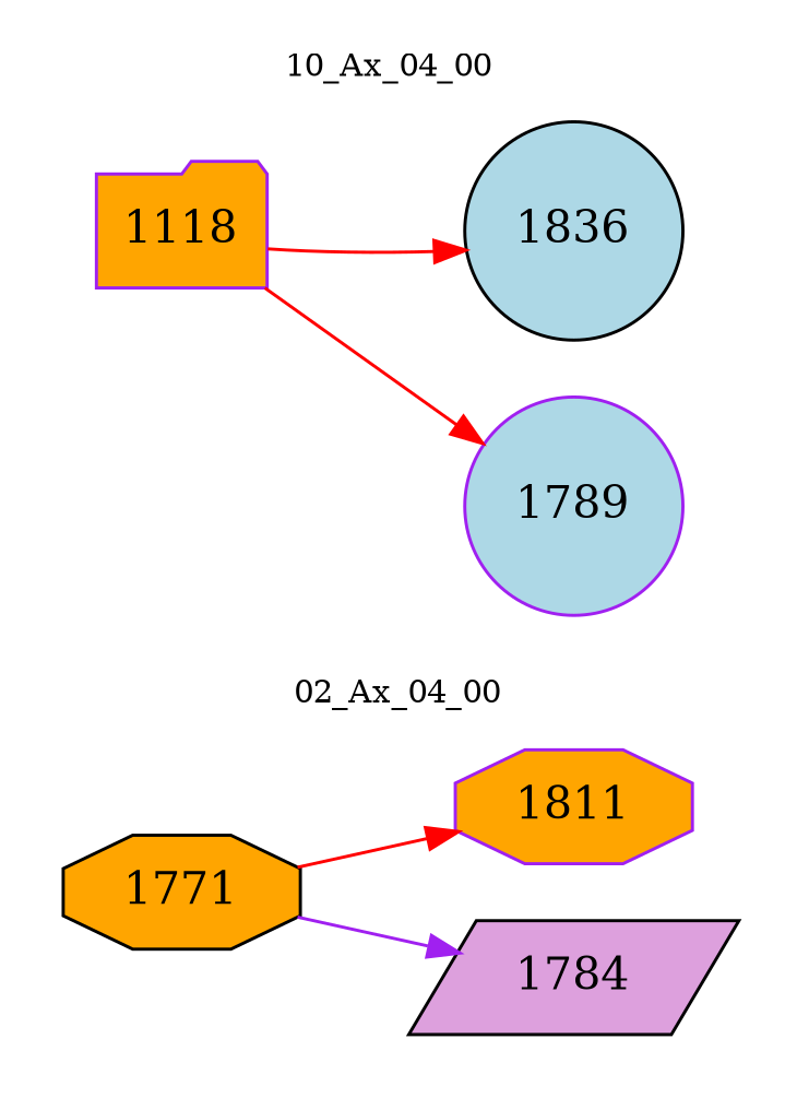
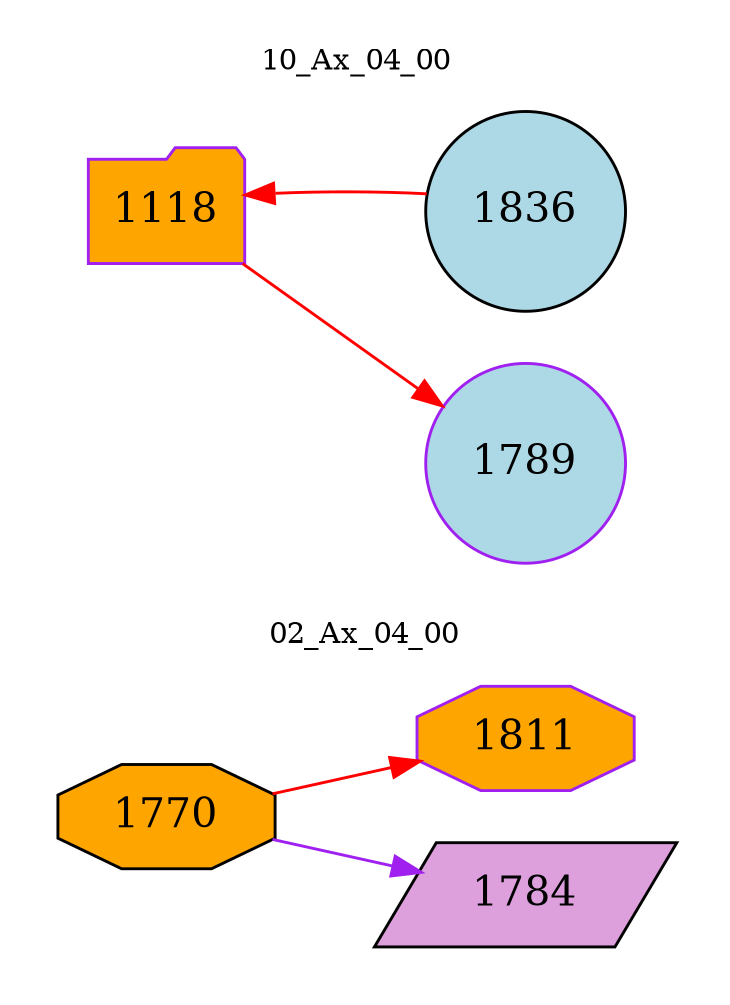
  digraph {
    rankdir=LR
    node [color=black fillcolor=orange shape=octagon style=filled]
    edge [color=red]
-   n1 [label=1771]
+   n1 [label=1770]
    n2 [fillcolor=plum label=1784 shape=parallelogram]
    n3 [color=purple label=1811]
    n4 [color=purple label=1118 shape=folder]
    n5 [color=purple fillcolor=lightblue label=1789 shape=circle]
    n6 [fillcolor=lightblue label=1836 shape=circle]
    subgraph cluster_1 {
      color=white
      fontsize=10
      label="02_Ax_04_00"
      n1
      n2
      n3
    }
    subgraph cluster_2 {
      color=white
      fontsize=10
      label="10_Ax_04_00"
      n4
      n5
      n6
    }
    n1 -> n2 [color=purple]
    n1 -> n3
    n4 -> n5
-   n4 -> n6
+   n6 -> n4
  }
